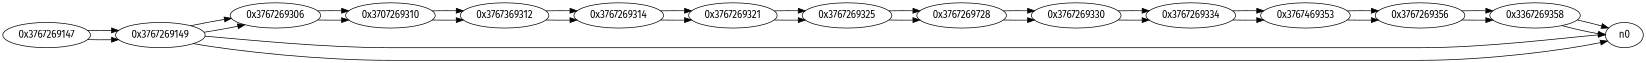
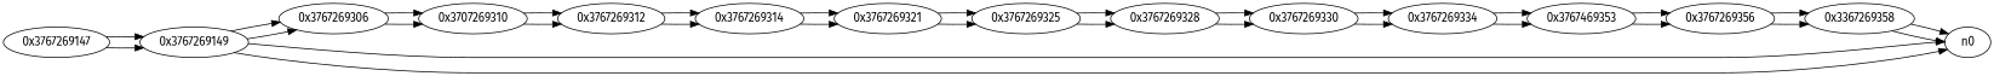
  digraph {
    fontname="Fira Sans"
    rankdir=LR
    node [fontname="Fira Sans"]
    edge [fontname="Fira Sans"]
    n1 [label="0x3767269147"]
    n2 [label="0x3767269149"]
    n3 [label="0x3767269306"]
    n0
    n4 [label="0x3707269310"]
-   n5 [label="0x3767369312"]
+   n5 [label="0x3767269312"]
    n6 [label="0x3767269314"]
    n7 [label="0x3767269321"]
    n8 [label="0x3767269325"]
-   n9 [label="0x3767269728"]
+   n9 [label="0x3767269328"]
    n10 [label="0x3767269330"]
    n11 [label="0x3767269334"]
    n12 [label="0x3767469353"]
    n13 [label="0x3767269356"]
    n14 [label="0x3367269358"]
    n1 -> n2
    n1 -> n2
    n2 -> n3
    n2 -> n3
    n2 -> n0
    n2 -> n0
    n3 -> n4
    n3 -> n4
    n4 -> n5
    n4 -> n5
    n5 -> n6
    n5 -> n6
    n6 -> n7
    n6 -> n7
    n7 -> n8
    n7 -> n8
    n8 -> n9
    n8 -> n9
    n9 -> n10
    n9 -> n10
    n10 -> n11
    n10 -> n11
    n11 -> n12
    n11 -> n12
    n12 -> n13
    n12 -> n13
    n13 -> n14
    n13 -> n14
    n14 -> n0
    n14 -> n0
  }
